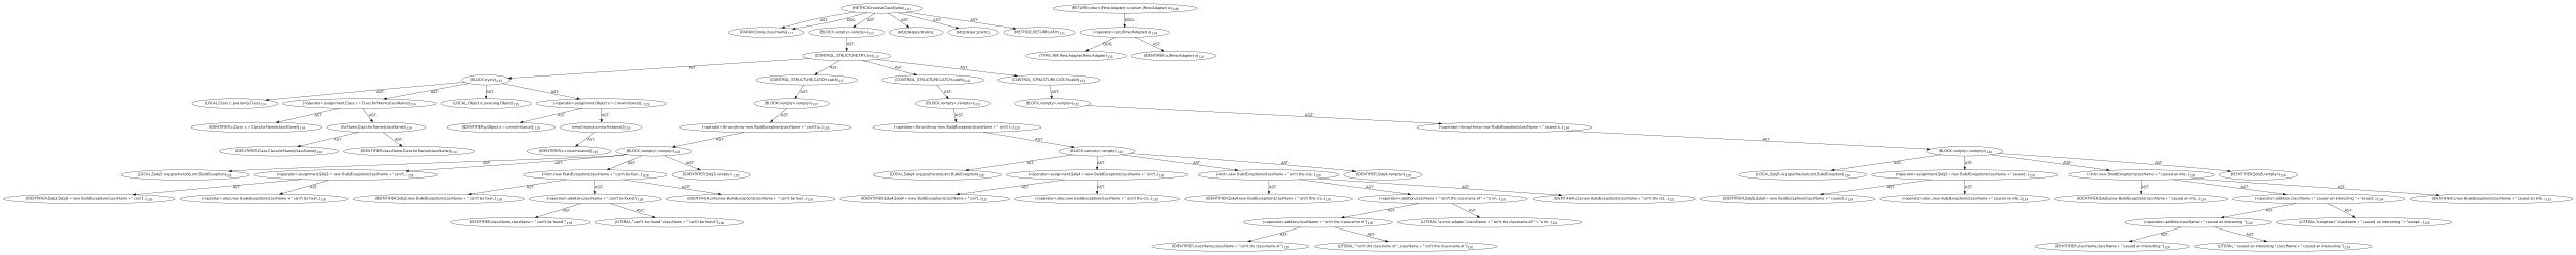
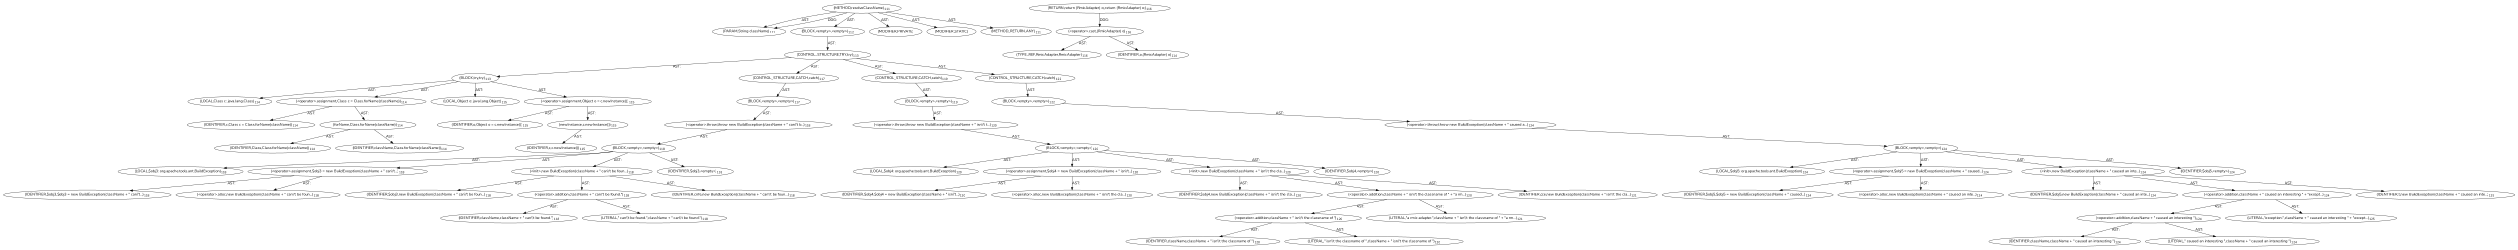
  digraph {
    fontname=Nunito
    node [fontname=Nunito]
    edge [fontname=Nunito]
    n1 [label=<(METHOD,resolveClassName)<SUB>111</SUB>>]
    n2 [label=<(PARAM,String className)<SUB>111</SUB>>]
    n3 [label=<(BLOCK,&lt;empty&gt;,&lt;empty&gt;)<SUB>112</SUB>>]
    n4 [label=<(MODIFIER,PRIVATE)>]
    n5 [label=<(MODIFIER,STATIC)>]
    n6 [label=<(METHOD_RETURN,ANY)<SUB>111</SUB>>]
    n7 [label=<(CONTROL_STRUCTURE,TRY,try)<SUB>113</SUB>>]
    n8 [label=<(BLOCK,try,try)<SUB>113</SUB>>]
    n9 [label=<(CONTROL_STRUCTURE,CATCH,catch)<SUB>117</SUB>>]
    n10 [label=<(CONTROL_STRUCTURE,CATCH,catch)<SUB>119</SUB>>]
    n11 [label=<(CONTROL_STRUCTURE,CATCH,catch)<SUB>122</SUB>>]
    n12 [label=<(LOCAL,Class c: java.lang.Class)<SUB>114</SUB>>]
    n13 [label=<(&lt;operator&gt;.assignment,Class c = Class.forName(className))<SUB>114</SUB>>]
    n14 [label=<(LOCAL,Object o: java.lang.Object)<SUB>115</SUB>>]
    n15 [label=<(&lt;operator&gt;.assignment,Object o = c.newInstance())<SUB>115</SUB>>]
    n16 [label=<(BLOCK,&lt;empty&gt;,&lt;empty&gt;)<SUB>117</SUB>>]
    n17 [label=<(BLOCK,&lt;empty&gt;,&lt;empty&gt;)<SUB>119</SUB>>]
    n18 [label=<(BLOCK,&lt;empty&gt;,&lt;empty&gt;)<SUB>122</SUB>>]
    n19 [label=<(IDENTIFIER,c,Class c = Class.forName(className))<SUB>114</SUB>>]
    n20 [label=<(forName,Class.forName(className))<SUB>114</SUB>>]
    n21 [label=<(IDENTIFIER,o,Object o = c.newInstance())<SUB>115</SUB>>]
    n22 [label=<(newInstance,c.newInstance())<SUB>115</SUB>>]
    n23 [label=<(RETURN,return (RmicAdapter) o;,return (RmicAdapter) o;)<SUB>116</SUB>>]
    n24 [label=<(&lt;operator&gt;.cast,(RmicAdapter) o)<SUB>116</SUB>>]
    n25 [label=<(IDENTIFIER,Class,Class.forName(className))<SUB>114</SUB>>]
    n26 [label=<(IDENTIFIER,className,Class.forName(className))<SUB>114</SUB>>]
    n27 [label=<(IDENTIFIER,c,c.newInstance())<SUB>115</SUB>>]
    n28 [label=<(TYPE_REF,RmicAdapter,RmicAdapter)<SUB>116</SUB>>]
    n29 [label=<(IDENTIFIER,o,(RmicAdapter) o)<SUB>114</SUB>>]
    n30 [label=<(&lt;operator&gt;.throw,throw new BuildException(className + &quot; can\'t b...)<SUB>118</SUB>>]
    n31 [label=<(BLOCK,&lt;empty&gt;,&lt;empty&gt;)<SUB>118</SUB>>]
    n32 [label=<(LOCAL,$obj3: org.apache.tools.ant.BuildException)<SUB>118</SUB>>]
    n33 [label=<(&lt;operator&gt;.assignment,$obj3 = new BuildException(className + &quot; can\'t...)<SUB>118</SUB>>]
    n34 [label=<(&lt;init&gt;,new BuildException(className + &quot; can\'t be foun...)<SUB>118</SUB>>]
    n35 [label=<(IDENTIFIER,$obj3,&lt;empty&gt;)<SUB>118</SUB>>]
    n36 [label=<(IDENTIFIER,$obj3,$obj3 = new BuildException(className + &quot; can\'t...)<SUB>118</SUB>>]
    n37 [label=<(&lt;operator&gt;.alloc,new BuildException(className + &quot; can\'t be foun...)<SUB>118</SUB>>]
    n38 [label=<(IDENTIFIER,$obj3,new BuildException(className + &quot; can\'t be foun...)<SUB>118</SUB>>]
    n39 [label=<(&lt;operator&gt;.addition,className + &quot; can\'t be found.&quot;)<SUB>118</SUB>>]
    n40 [label=<(IDENTIFIER,cnfe,new BuildException(className + &quot; can\'t be foun...)<SUB>118</SUB>>]
    n41 [label=<(IDENTIFIER,className,className + &quot; can\'t be found.&quot;)<SUB>118</SUB>>]
    n42 [label=<(LITERAL,&quot; can\'t be found.&quot;,className + &quot; can\'t be found.&quot;)<SUB>118</SUB>>]
    n43 [label=<(&lt;operator&gt;.throw,throw new BuildException(className + &quot; isn\'t t...)<SUB>120</SUB>>]
    n44 [label=<(BLOCK,&lt;empty&gt;,&lt;empty&gt;)<SUB>120</SUB>>]
    n45 [label=<(LOCAL,$obj4: org.apache.tools.ant.BuildException)<SUB>120</SUB>>]
    n46 [label=<(&lt;operator&gt;.assignment,$obj4 = new BuildException(className + &quot; isn\'t...)<SUB>120</SUB>>]
    n47 [label=<(&lt;init&gt;,new BuildException(className + &quot; isn\'t the cla...)<SUB>120</SUB>>]
    n48 [label=<(IDENTIFIER,$obj4,&lt;empty&gt;)<SUB>120</SUB>>]
    n49 [label=<(IDENTIFIER,$obj4,$obj4 = new BuildException(className + &quot; isn\'t...)<SUB>120</SUB>>]
    n50 [label=<(&lt;operator&gt;.alloc,new BuildException(className + &quot; isn\'t the cla...)<SUB>120</SUB>>]
    n51 [label=<(IDENTIFIER,$obj4,new BuildException(className + &quot; isn\'t the cla...)<SUB>120</SUB>>]
    n52 [label=<(&lt;operator&gt;.addition,className + &quot; isn\'t the classname of &quot; + &quot;a rm...)<SUB>120</SUB>>]
    n53 [label=<(IDENTIFIER,cce,new BuildException(className + &quot; isn\'t the cla...)<SUB>121</SUB>>]
    n54 [label=<(&lt;operator&gt;.addition,className + &quot; isn\'t the classname of &quot;)<SUB>120</SUB>>]
    n55 [label=<(LITERAL,&quot;a rmic adapter.&quot;,className + &quot; isn\'t the classname of &quot; + &quot;a rm...)<SUB>121</SUB>>]
    n56 [label=<(IDENTIFIER,className,className + &quot; isn\'t the classname of &quot;)<SUB>120</SUB>>]
    n57 [label=<(LITERAL,&quot; isn\'t the classname of &quot;,className + &quot; isn\'t the classname of &quot;)<SUB>120</SUB>>]
    n58 [label=<(&lt;operator&gt;.throw,throw new BuildException(className + &quot; caused a...)<SUB>124</SUB>>]
    n59 [label=<(BLOCK,&lt;empty&gt;,&lt;empty&gt;)<SUB>124</SUB>>]
    n60 [label=<(LOCAL,$obj5: org.apache.tools.ant.BuildException)<SUB>124</SUB>>]
    n61 [label=<(&lt;operator&gt;.assignment,$obj5 = new BuildException(className + &quot; caused...)<SUB>124</SUB>>]
    n62 [label=<(&lt;init&gt;,new BuildException(className + &quot; caused an inte...)<SUB>124</SUB>>]
    n63 [label=<(IDENTIFIER,$obj5,&lt;empty&gt;)<SUB>124</SUB>>]
    n64 [label=<(IDENTIFIER,$obj5,$obj5 = new BuildException(className + &quot; caused...)<SUB>124</SUB>>]
    n65 [label=<(&lt;operator&gt;.alloc,new BuildException(className + &quot; caused an inte...)<SUB>124</SUB>>]
    n66 [label=<(IDENTIFIER,$obj5,new BuildException(className + &quot; caused an inte...)<SUB>124</SUB>>]
    n67 [label=<(&lt;operator&gt;.addition,className + &quot; caused an interesting &quot; + &quot;except...)<SUB>124</SUB>>]
    n68 [label=<(IDENTIFIER,t,new BuildException(className + &quot; caused an inte...)<SUB>125</SUB>>]
    n69 [label=<(&lt;operator&gt;.addition,className + &quot; caused an interesting &quot;)<SUB>124</SUB>>]
    n70 [label=<(LITERAL,&quot;exception.&quot;,className + &quot; caused an interesting &quot; + &quot;except...)<SUB>125</SUB>>]
    n71 [label=<(IDENTIFIER,className,className + &quot; caused an interesting &quot;)<SUB>124</SUB>>]
    n72 [label=<(LITERAL,&quot; caused an interesting &quot;,className + &quot; caused an interesting &quot;)<SUB>124</SUB>>]
    n1 -> n2 [label="AST: "]
    n1 -> n2 [label="DDG: "]
    n1 -> n3 [label="AST: "]
    n1 -> n4 [label="AST: "]
    n1 -> n5 [label="AST: "]
    n1 -> n6 [label="AST: "]
    n3 -> n7 [label="AST: "]
    n7 -> n8 [label="AST: "]
    n7 -> n9 [label="AST: "]
    n7 -> n10 [label="AST: "]
    n7 -> n11 [label="AST: "]
    n8 -> n12 [label="AST: "]
    n8 -> n13 [label="AST: "]
    n8 -> n14 [label="AST: "]
    n8 -> n15 [label="AST: "]
    n9 -> n16 [label="AST: "]
    n10 -> n17 [label="AST: "]
    n11 -> n18 [label="AST: "]
    n13 -> n19 [label="AST: "]
    n13 -> n20 [label="AST: "]
    n15 -> n21 [label="AST: "]
    n15 -> n22 [label="AST: "]
    n16 -> n30 [label="AST: "]
    n17 -> n43 [label="AST: "]
    n18 -> n58 [label="AST: "]
    n20 -> n25 [label="AST: "]
    n20 -> n26 [label="AST: "]
    n22 -> n27 [label="AST: "]
    n23 -> n24 [label="DDG: "]
-   n24 -> n28 [label="DDG: "]
+   n24 -> n28 [label="AST: "]
    n24 -> n29 [label="AST: "]
    n30 -> n31 [label="AST: "]
    n31 -> n32 [label="AST: "]
    n31 -> n33 [label="AST: "]
    n31 -> n34 [label="AST: "]
    n31 -> n35 [label="AST: "]
    n33 -> n36 [label="AST: "]
    n33 -> n37 [label="AST: "]
    n34 -> n38 [label="AST: "]
    n34 -> n39 [label="AST: "]
    n34 -> n40 [label="AST: "]
    n39 -> n41 [label="AST: "]
    n39 -> n42 [label="AST: "]
    n43 -> n44 [label="AST: "]
    n44 -> n45 [label="AST: "]
    n44 -> n46 [label="AST: "]
    n44 -> n47 [label="AST: "]
    n44 -> n48 [label="AST: "]
    n46 -> n49 [label="AST: "]
    n46 -> n50 [label="AST: "]
    n47 -> n51 [label="AST: "]
    n47 -> n52 [label="AST: "]
    n47 -> n53 [label="AST: "]
    n52 -> n54 [label="AST: "]
    n52 -> n55 [label="AST: "]
    n54 -> n56 [label="AST: "]
    n54 -> n57 [label="AST: "]
    n58 -> n59 [label="AST: "]
    n59 -> n60 [label="AST: "]
    n59 -> n61 [label="AST: "]
    n59 -> n62 [label="AST: "]
    n59 -> n63 [label="AST: "]
    n61 -> n64 [label="AST: "]
    n61 -> n65 [label="AST: "]
    n62 -> n66 [label="AST: "]
    n62 -> n67 [label="AST: "]
    n62 -> n68 [label="AST: "]
    n67 -> n69 [label="AST: "]
    n67 -> n70 [label="AST: "]
    n69 -> n71 [label="AST: "]
    n69 -> n72 [label="AST: "]
  }
